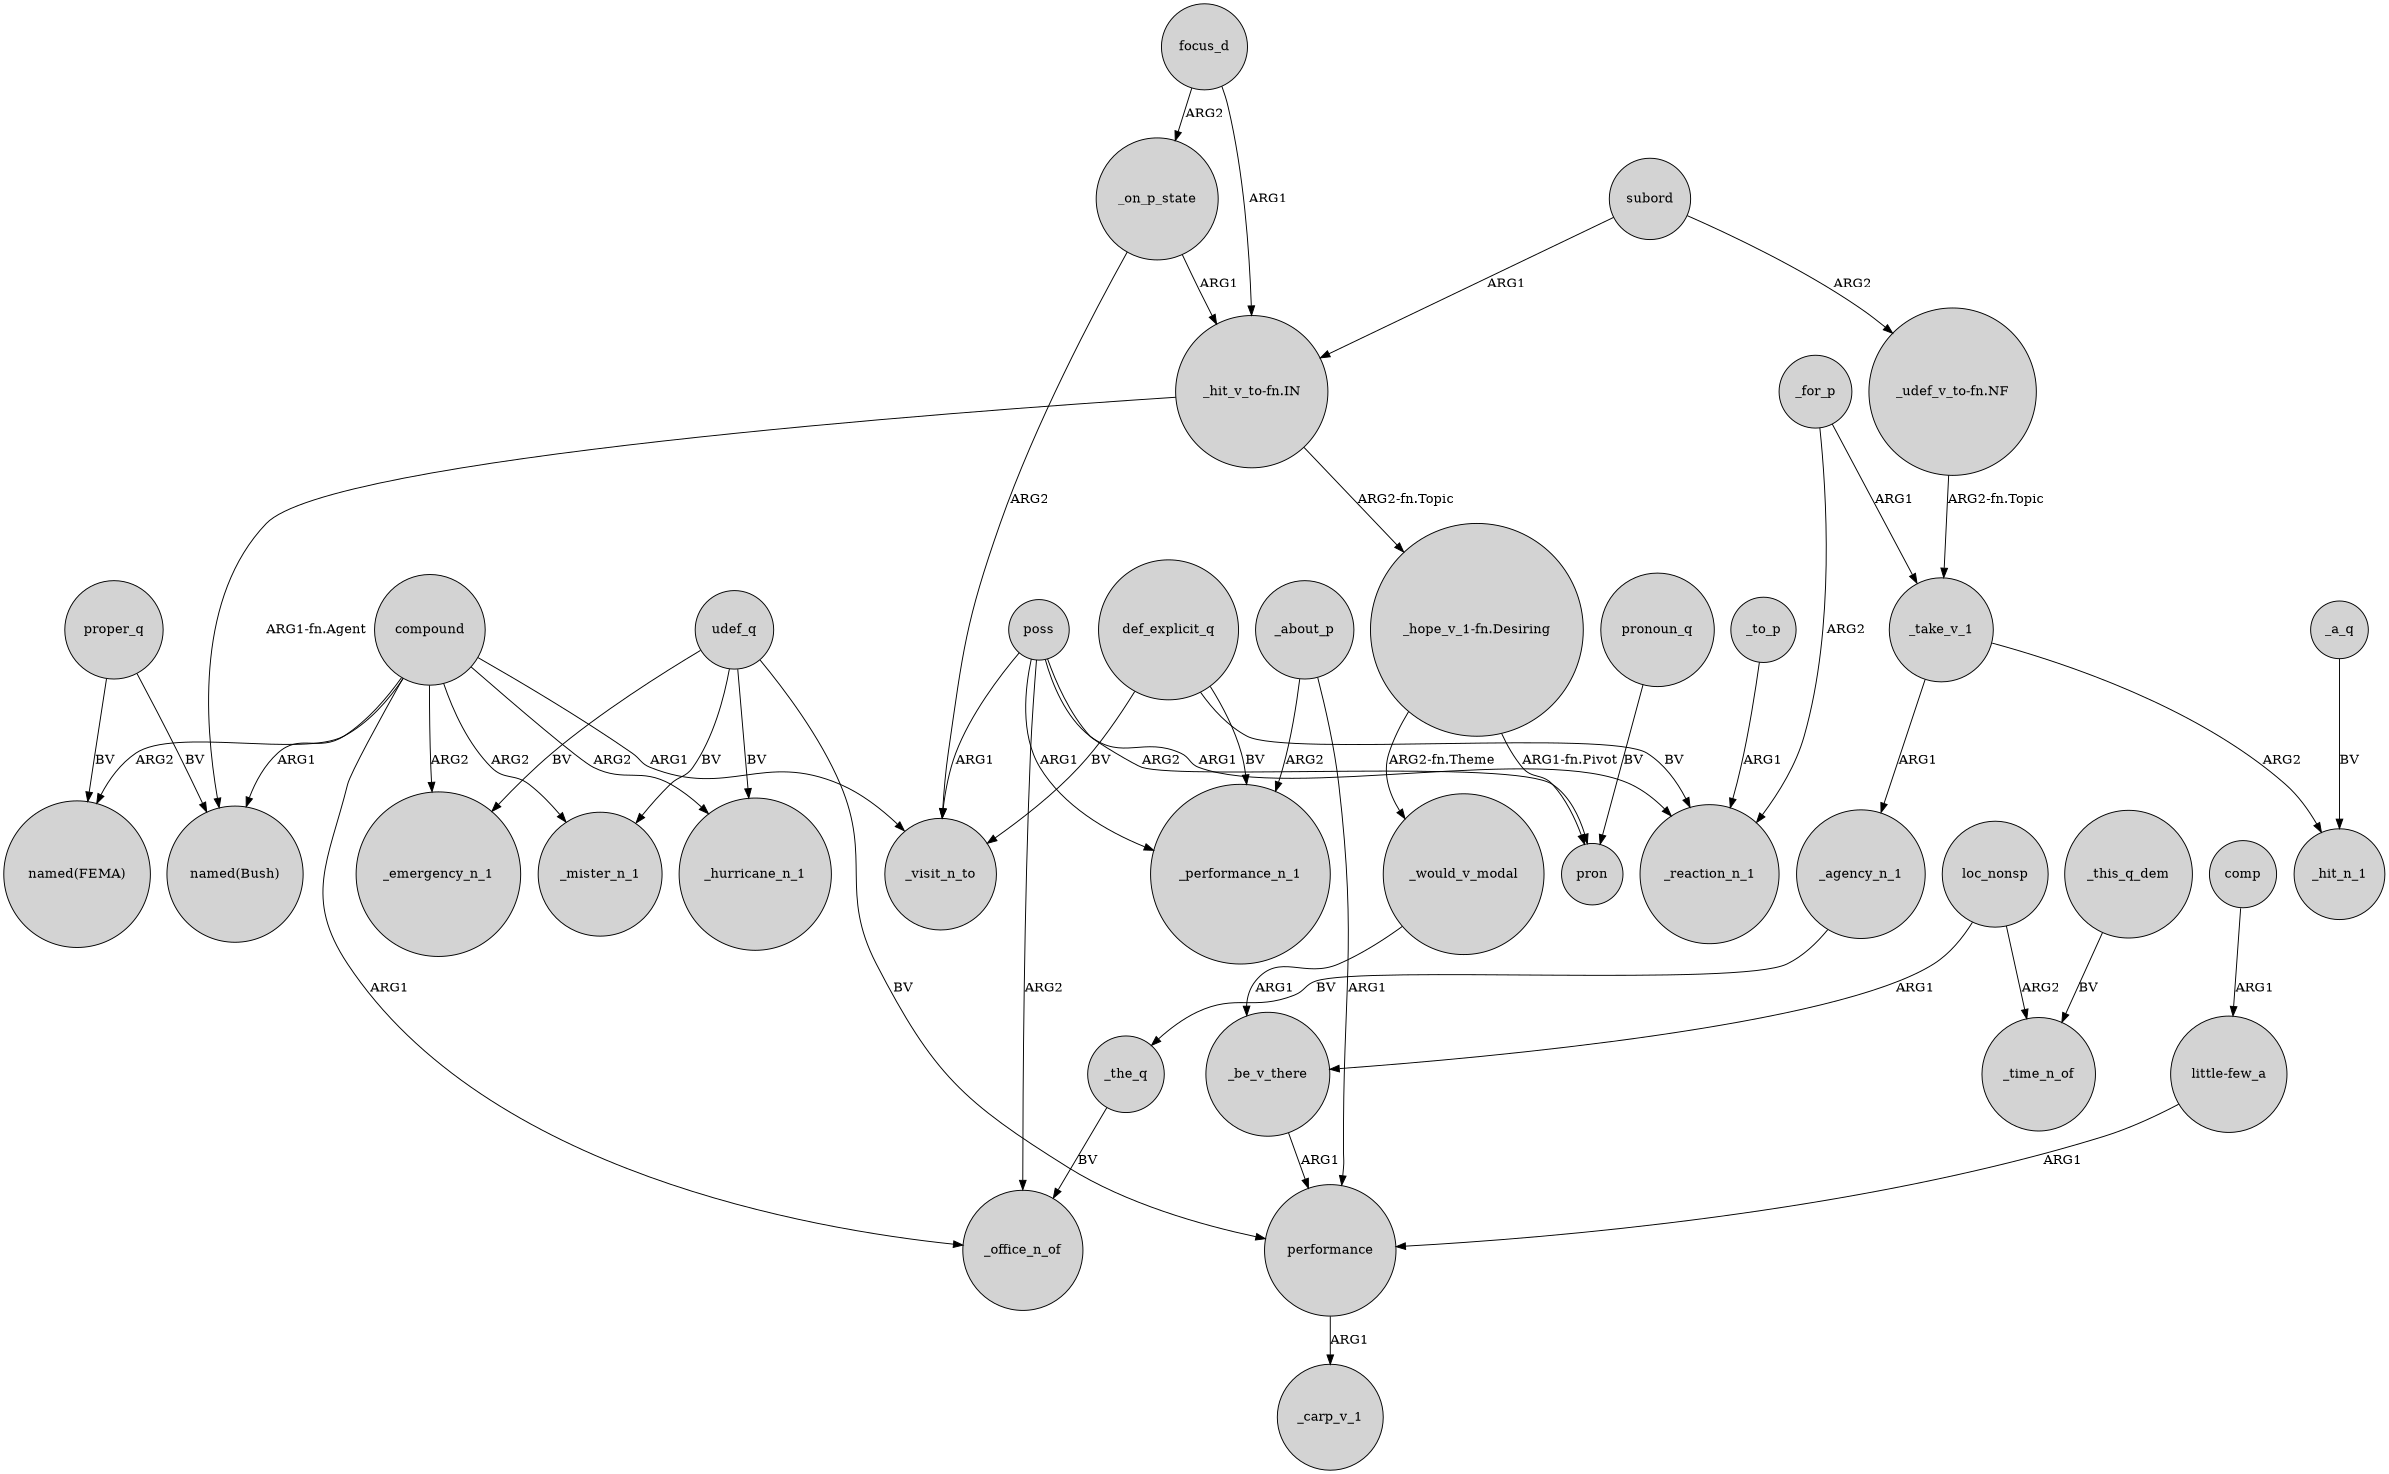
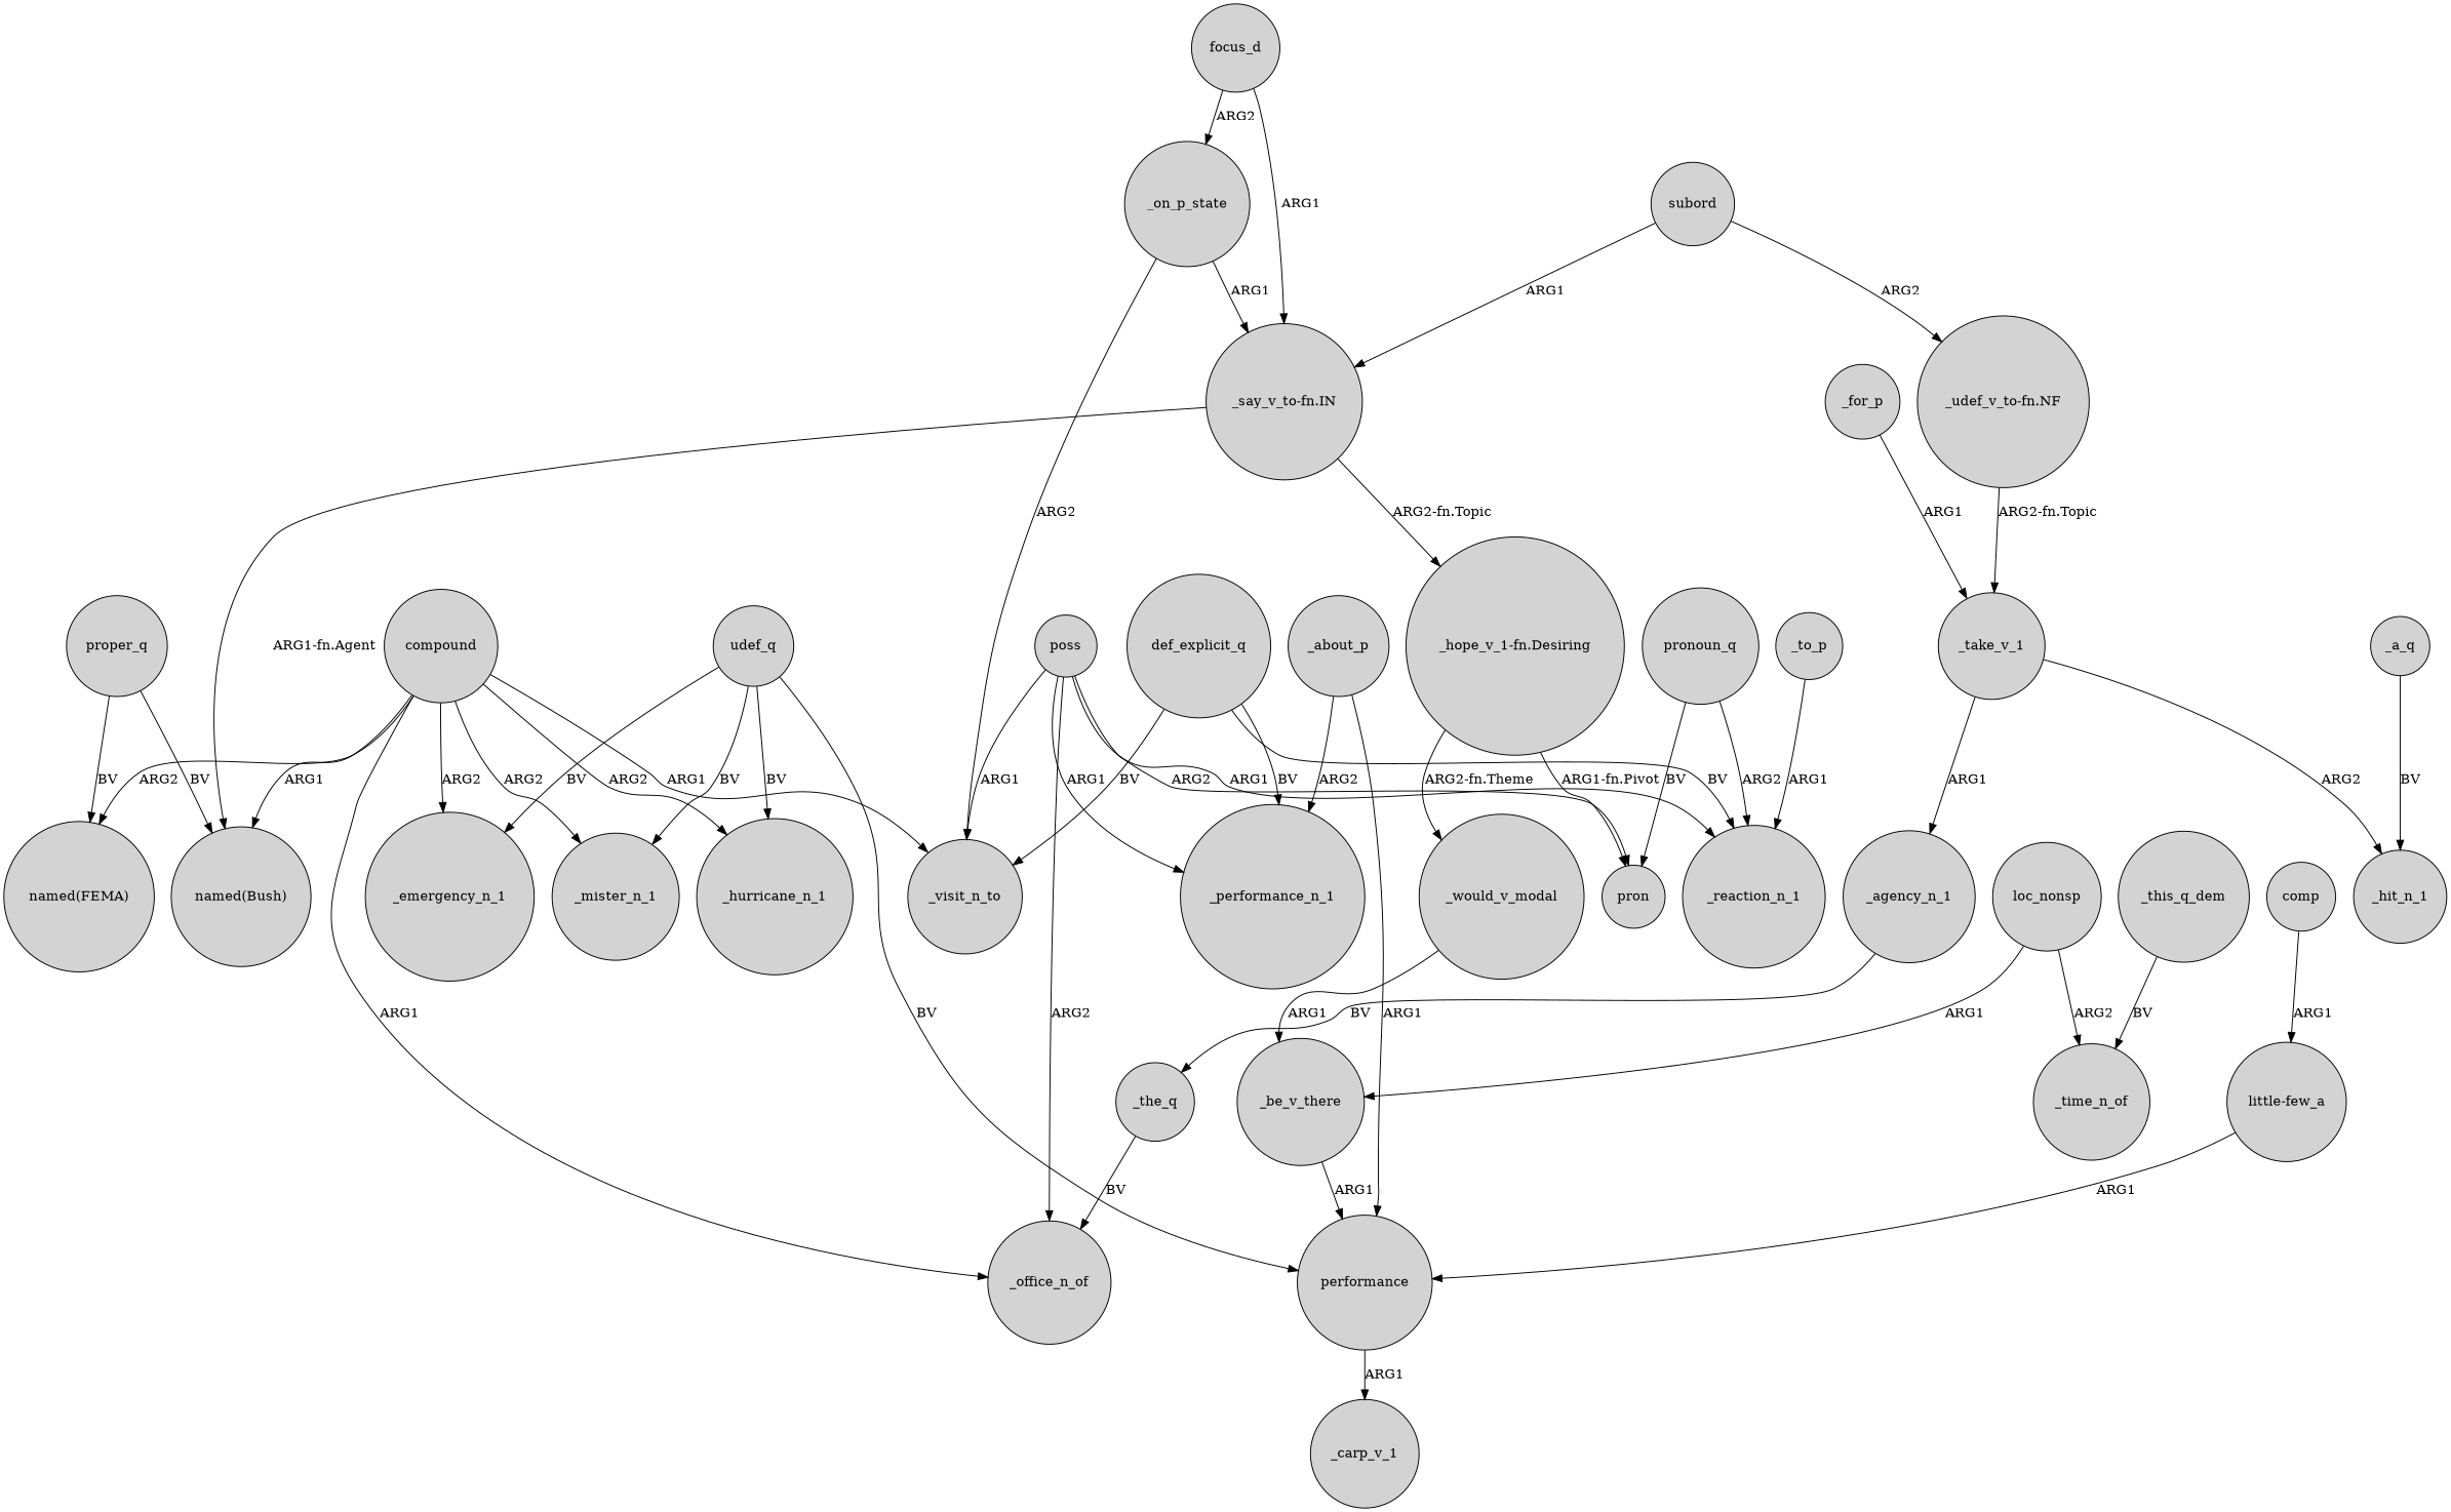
  digraph {
    node [shape=circle style=filled]
    n1 [label="_udef_v_to-fn.NF"]
    subord
-   "_say_v_to-fn.IN" [label="_hit_v_to-fn.IN"]
+   "_say_v_to-fn.IN"
    _take_v_1
    "_hope_v_1-fn.Desiring"
    "named(Bush)"
    _agency_n_1
    _hit_n_1
    pron
    _would_v_modal
    _be_v_there
    compound
    _emergency_n_1
    _visit_n_to
    _office_n_of
    _mister_n_1
    "named(FEMA)"
    _hurricane_n_1
    _the_q
    n20 [label=performance]
    "little-few_a"
    _carp_v_1
    poss
    _reaction_n_1
    _performance_n_1
    _on_p_state
    _for_p
    focus_d
    _to_p
    udef_q
    loc_nonsp
    _time_n_of
    _about_p
    def_explicit_q
    proper_q
    _this_q_dem
    _a_q
    pronoun_q
    comp
    n1 -> _take_v_1 [label="ARG2-fn.Topic"]
    subord -> n1 [label=ARG2]
    subord -> "_say_v_to-fn.IN" [label=ARG1]
    "_say_v_to-fn.IN" -> "_hope_v_1-fn.Desiring" [label="ARG2-fn.Topic"]
    "_say_v_to-fn.IN" -> "named(Bush)" [label="ARG1-fn.Agent"]
    _take_v_1 -> _agency_n_1 [label=ARG1]
    _take_v_1 -> _hit_n_1 [label=ARG2]
    "_hope_v_1-fn.Desiring" -> pron [label="ARG1-fn.Pivot"]
    "_hope_v_1-fn.Desiring" -> _would_v_modal [label="ARG2-fn.Theme"]
    _agency_n_1 -> _the_q [label=BV]
    _would_v_modal -> _be_v_there [label=ARG1]
    _be_v_there -> n20 [label=ARG1]
    compound -> "named(Bush)" [label=ARG1]
    compound -> _emergency_n_1 [label=ARG2]
    compound -> _visit_n_to [label=ARG1]
    compound -> _office_n_of [label=ARG1]
    compound -> _mister_n_1 [label=ARG2]
    compound -> "named(FEMA)" [label=ARG2]
    compound -> _hurricane_n_1 [label=ARG2]
    _the_q -> _office_n_of [label=BV]
    n20 -> _carp_v_1 [label=ARG1]
    "little-few_a" -> n20 [label=ARG1]
    poss -> pron [label=ARG2]
    poss -> _visit_n_to [label=ARG1]
    poss -> _office_n_of [label=ARG2]
    poss -> _reaction_n_1 [label=ARG1]
    poss -> _performance_n_1 [label=ARG1]
    _on_p_state -> "_say_v_to-fn.IN" [label=ARG1]
    _on_p_state -> _visit_n_to [label=ARG2]
    _for_p -> _take_v_1 [label=ARG1]
-   _for_p -> _reaction_n_1 [label=ARG2]
+   pronoun_q -> _reaction_n_1 [label=ARG2]
    focus_d -> "_say_v_to-fn.IN" [label=ARG1]
    focus_d -> _on_p_state [label=ARG2]
    _to_p -> _reaction_n_1 [label=ARG1]
    udef_q -> _emergency_n_1 [label=BV]
    udef_q -> _mister_n_1 [label=BV]
    udef_q -> _hurricane_n_1 [label=BV]
    udef_q -> n20 [label=BV]
    loc_nonsp -> _be_v_there [label=ARG1]
    loc_nonsp -> _time_n_of [label=ARG2]
    _about_p -> n20 [label=ARG1]
    _about_p -> _performance_n_1 [label=ARG2]
    def_explicit_q -> _visit_n_to [label=BV]
    def_explicit_q -> _reaction_n_1 [label=BV]
    def_explicit_q -> _performance_n_1 [label=BV]
    proper_q -> "named(Bush)" [label=BV]
    proper_q -> "named(FEMA)" [label=BV]
    _this_q_dem -> _time_n_of [label=BV]
    _a_q -> _hit_n_1 [label=BV]
    pronoun_q -> pron [label=BV]
    comp -> "little-few_a" [label=ARG1]
  }
